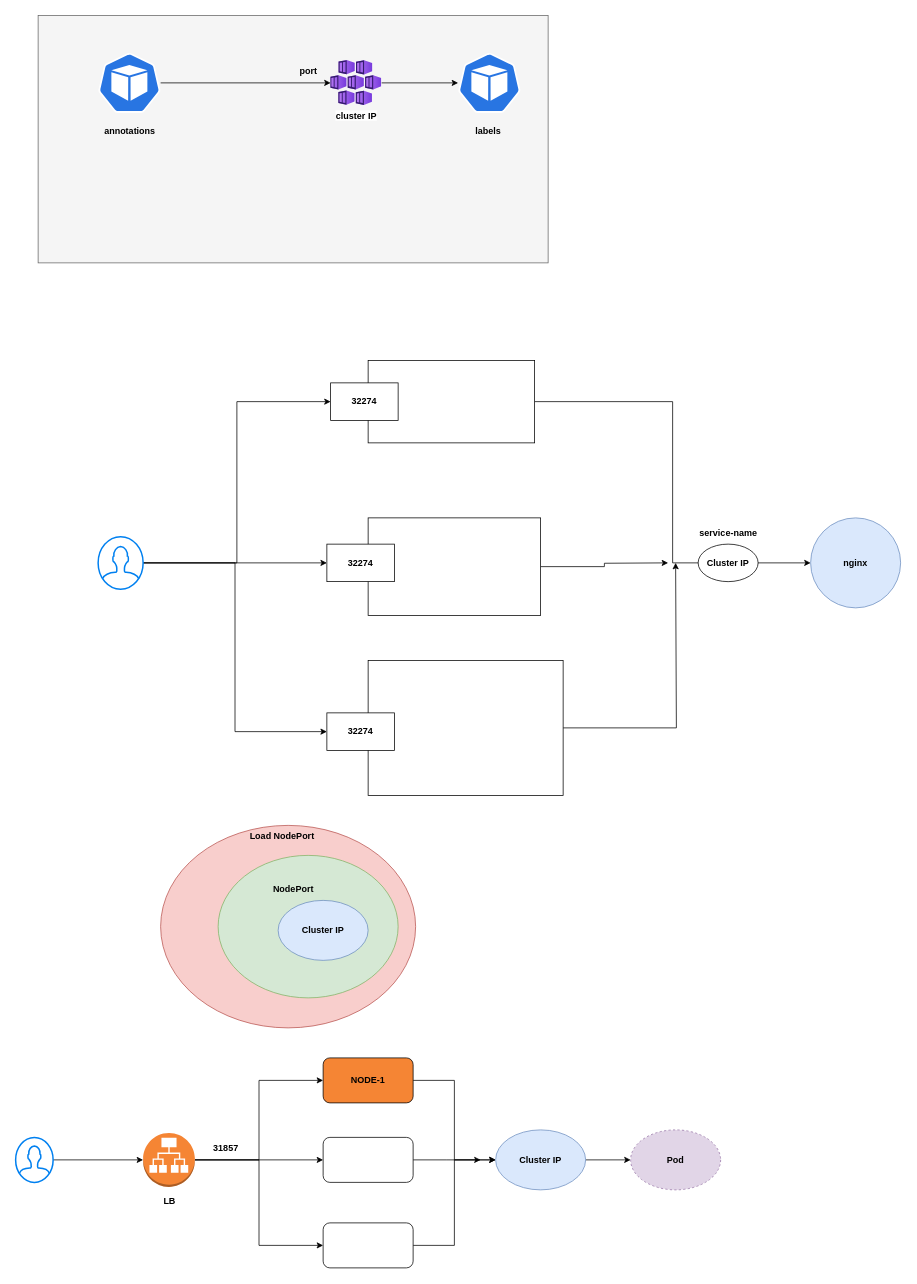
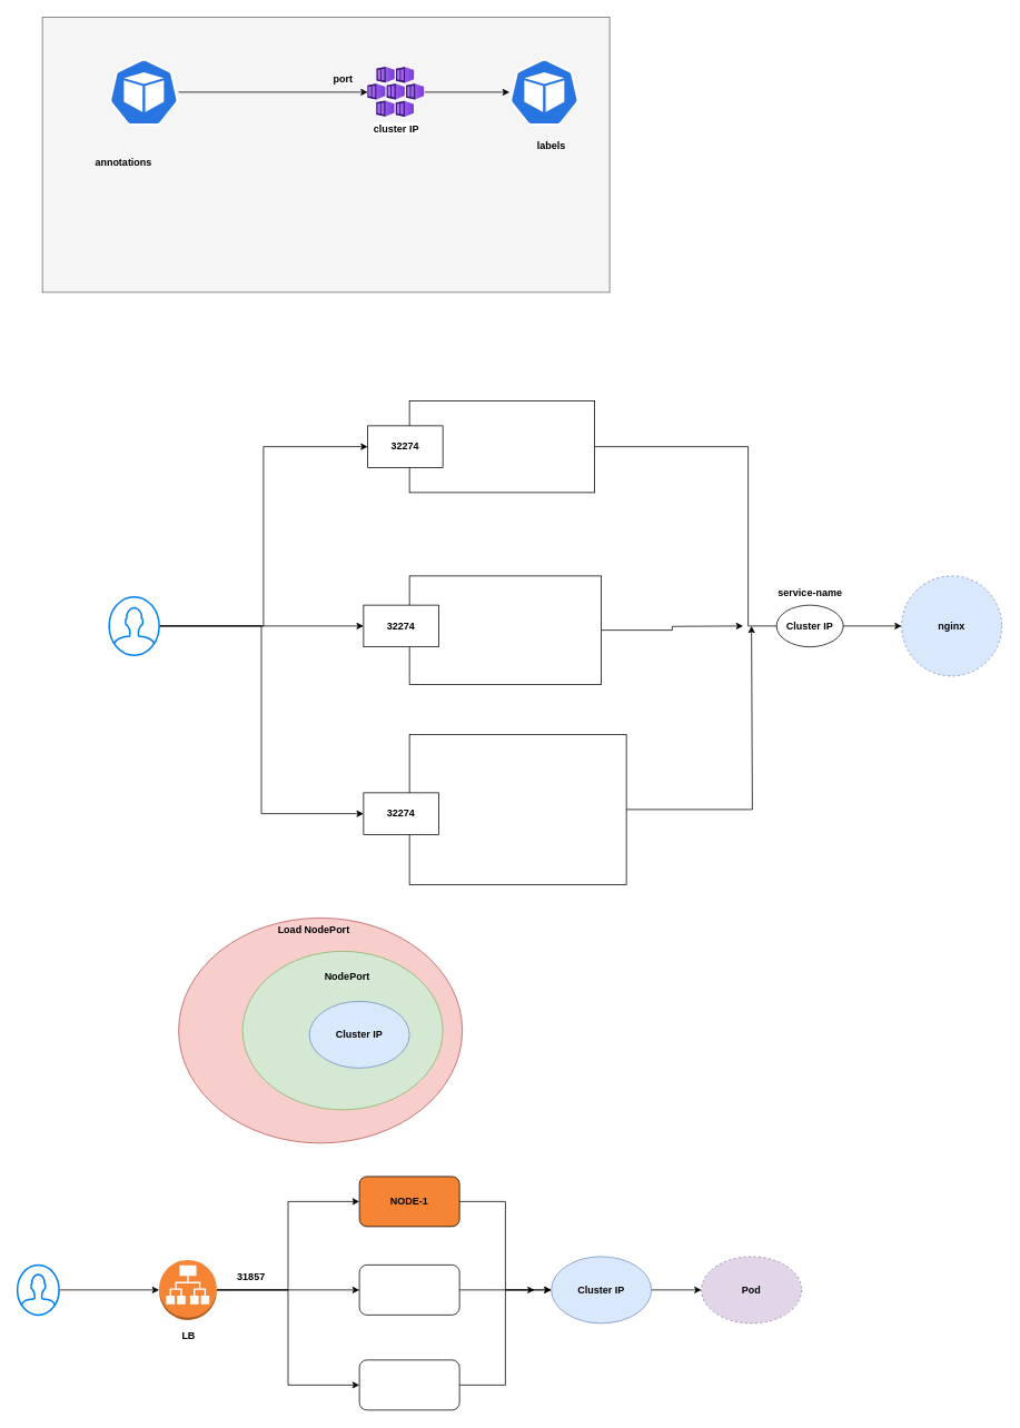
  <mxCell id="0" />
  <mxCell id="1" parent="0" />
  <mxCell id="2" value="" style="ellipse;whiteSpace=wrap;html=1;fillColor=#f8cecc;strokeColor=#b85450;" vertex="1" parent="1"><mxGeometry x="213.33" y="1100" width="340" height="270" as="geometry" /></mxCell>
  <mxCell id="3" value="" style="rounded=0;whiteSpace=wrap;html=1;fillColor=#f5f5f5;fontColor=#333333;strokeColor=#666666;" vertex="1" parent="1"><mxGeometry x="50" y="20" width="680" height="330" as="geometry" /></mxCell>
  <mxCell id="4" value="" style="aspect=fixed;sketch=0;html=1;dashed=0;whitespace=wrap;verticalLabelPosition=bottom;verticalAlign=top;fillColor=#2875E2;strokeColor=#ffffff;points=[[0.005,0.63,0],[0.1,0.2,0],[0.9,0.2,0],[0.5,0,0],[0.995,0.63,0],[0.72,0.99,0],[0.5,1,0],[0.28,0.99,0]];shape=mxgraph.kubernetes.icon2;prIcon=pod" vertex="1" parent="1"><mxGeometry x="610" y="70" width="83.33" height="80" as="geometry" /></mxCell>
  <mxCell id="5" style="edgeStyle=orthogonalEdgeStyle;rounded=0;orthogonalLoop=1;jettySize=auto;html=1;" edge="1" parent="1" source="6" target="4"><mxGeometry relative="1" as="geometry" /></mxCell>
  <mxCell id="6" value="&lt;b&gt;cluster IP&lt;/b&gt;" style="image;aspect=fixed;html=1;points=[];align=center;fontSize=12;image=img/lib/azure2/compute/Kubernetes_Services.svg;" vertex="1" parent="1"><mxGeometry x="440" y="80" width="68" height="60" as="geometry" /></mxCell>
  <mxCell id="7" style="edgeStyle=orthogonalEdgeStyle;rounded=0;orthogonalLoop=1;jettySize=auto;html=1;" edge="1" parent="1" source="8" target="6"><mxGeometry relative="1" as="geometry" /></mxCell>
  <mxCell id="8" value="" style="aspect=fixed;sketch=0;html=1;dashed=0;whitespace=wrap;verticalLabelPosition=bottom;verticalAlign=top;fillColor=#2875E2;strokeColor=#ffffff;points=[[0.005,0.63,0],[0.1,0.2,0],[0.9,0.2,0],[0.5,0,0],[0.995,0.63,0],[0.72,0.99,0],[0.5,1,0],[0.28,0.99,0]];shape=mxgraph.kubernetes.icon2;prIcon=pod" vertex="1" parent="1"><mxGeometry x="130" y="70" width="83.33" height="80" as="geometry" /></mxCell>
- <mxCell id="9" value="&lt;b&gt;annotations&lt;/b&gt;" style="text;html=1;align=center;verticalAlign=middle;resizable=0;points=[];autosize=1;strokeColor=none;fillColor=none;" vertex="1" parent="1"><mxGeometry x="126.66" y="160" width="90" height="30" as="geometry" /></mxCell>
- <mxCell id="10" value="&lt;b&gt;labels&lt;/b&gt;" style="text;html=1;align=center;verticalAlign=middle;resizable=0;points=[];autosize=1;strokeColor=none;fillColor=none;" vertex="1" parent="1"><mxGeometry x="620" y="160" width="60" height="30" as="geometry" /></mxCell>
+ <mxCell id="9" value="&lt;b&gt;annotations&lt;/b&gt;" style="text;html=1;align=center;verticalAlign=middle;resizable=0;points=[];autosize=1;strokeColor=none;fillColor=none;" vertex="1" parent="1"><mxGeometry x="101.66" y="180" width="90" height="30" as="geometry" /></mxCell>
+ <mxCell id="10" value="&lt;b&gt;labels&lt;/b&gt;" style="text;html=1;align=center;verticalAlign=middle;resizable=0;points=[];autosize=1;strokeColor=none;fillColor=none;" vertex="1" parent="1"><mxGeometry x="630" y="160" width="60" height="30" as="geometry" /></mxCell>
  <mxCell id="11" value="&lt;b&gt;port&lt;/b&gt;" style="text;html=1;align=center;verticalAlign=middle;resizable=0;points=[];autosize=1;strokeColor=none;fillColor=none;" vertex="1" parent="1"><mxGeometry x="385" y="80" width="50" height="30" as="geometry" /></mxCell>
  <mxCell id="12" style="edgeStyle=orthogonalEdgeStyle;rounded=0;orthogonalLoop=1;jettySize=auto;html=1;entryX=0;entryY=0.5;entryDx=0;entryDy=0;" edge="1" parent="1" source="13" target="18"><mxGeometry relative="1" as="geometry" /></mxCell>
  <mxCell id="13" value="" style="rounded=0;whiteSpace=wrap;html=1;" vertex="1" parent="1"><mxGeometry x="490" y="480" width="222" height="110" as="geometry" /></mxCell>
  <mxCell id="14" style="edgeStyle=orthogonalEdgeStyle;rounded=0;orthogonalLoop=1;jettySize=auto;html=1;" edge="1" parent="1" source="15"><mxGeometry relative="1" as="geometry"><mxPoint x="890" y="750" as="targetPoint" /></mxGeometry></mxCell>
  <mxCell id="15" value="" style="rounded=0;whiteSpace=wrap;html=1;" vertex="1" parent="1"><mxGeometry x="490" y="690" width="230" height="130" as="geometry" /></mxCell>
  <mxCell id="16" style="edgeStyle=orthogonalEdgeStyle;rounded=0;orthogonalLoop=1;jettySize=auto;html=1;" edge="1" parent="1" source="17"><mxGeometry relative="1" as="geometry"><mxPoint x="900" y="750" as="targetPoint" /><Array as="points"><mxPoint x="901" y="970" /></Array></mxGeometry></mxCell>
  <mxCell id="17" value="" style="rounded=0;whiteSpace=wrap;html=1;" vertex="1" parent="1"><mxGeometry x="490" y="880" width="260" height="180" as="geometry" /></mxCell>
- <mxCell id="18" value="&lt;b&gt;nginx&lt;/b&gt;" style="ellipse;whiteSpace=wrap;html=1;fillColor=#dae8fc;strokeColor=#6c8ebf;" vertex="1" parent="1"><mxGeometry x="1080" y="690" width="120" height="120" as="geometry" /></mxCell>
+ <mxCell id="18" value="&lt;b&gt;nginx&lt;/b&gt;" style="ellipse;whiteSpace=wrap;html=1;fillColor=#dae8fc;strokeColor=#6c8ebf;dashed=1;" vertex="1" parent="1"><mxGeometry x="1080" y="690" width="120" height="120" as="geometry" /></mxCell>
  <mxCell id="19" value="&lt;b&gt;32274&lt;/b&gt;" style="rounded=0;whiteSpace=wrap;html=1;" vertex="1" parent="1"><mxGeometry x="440" y="510" width="90" height="50" as="geometry" /></mxCell>
  <mxCell id="20" style="edgeStyle=orthogonalEdgeStyle;rounded=0;orthogonalLoop=1;jettySize=auto;html=1;entryX=0;entryY=0.5;entryDx=0;entryDy=0;" edge="1" parent="1" source="23" target="19"><mxGeometry relative="1" as="geometry" /></mxCell>
  <mxCell id="21" style="edgeStyle=orthogonalEdgeStyle;rounded=0;orthogonalLoop=1;jettySize=auto;html=1;" edge="1" parent="1" source="23" target="24"><mxGeometry relative="1" as="geometry" /></mxCell>
  <mxCell id="22" style="edgeStyle=orthogonalEdgeStyle;rounded=0;orthogonalLoop=1;jettySize=auto;html=1;entryX=0;entryY=0.5;entryDx=0;entryDy=0;" edge="1" parent="1" source="23" target="25"><mxGeometry relative="1" as="geometry" /></mxCell>
  <mxCell id="23" value="" style="html=1;verticalLabelPosition=bottom;align=center;labelBackgroundColor=#ffffff;verticalAlign=top;strokeWidth=2;strokeColor=#0080F0;shadow=0;dashed=0;shape=mxgraph.ios7.icons.user;" vertex="1" parent="1"><mxGeometry x="130" y="715" width="60" height="70" as="geometry" /></mxCell>
  <mxCell id="24" value="&lt;b&gt;32274&lt;/b&gt;" style="rounded=0;whiteSpace=wrap;html=1;" vertex="1" parent="1"><mxGeometry x="435" y="725" width="90" height="50" as="geometry" /></mxCell>
  <mxCell id="25" value="&lt;b&gt;32274&lt;/b&gt;" style="rounded=0;whiteSpace=wrap;html=1;" vertex="1" parent="1"><mxGeometry x="435" y="950" width="90" height="50" as="geometry" /></mxCell>
  <mxCell id="26" value="" style="ellipse;whiteSpace=wrap;html=1;fillColor=#d5e8d4;strokeColor=#82b366;" vertex="1" parent="1"><mxGeometry x="290" y="1140" width="240" height="190" as="geometry" /></mxCell>
  <mxCell id="27" value="&lt;b&gt;Cluster IP&lt;/b&gt;" style="ellipse;whiteSpace=wrap;html=1;fillColor=#dae8fc;strokeColor=#6c8ebf;" vertex="1" parent="1"><mxGeometry x="370" y="1200" width="120" height="80" as="geometry" /></mxCell>
- <mxCell id="28" value="&lt;b&gt;NodePort&lt;/b&gt;" style="text;html=1;align=center;verticalAlign=middle;resizable=0;points=[];autosize=1;strokeColor=none;fillColor=none;" vertex="1" parent="1"><mxGeometry x="350" y="1170" width="80" height="30" as="geometry" /></mxCell>
+ <mxCell id="28" value="&lt;b&gt;NodePort&lt;/b&gt;" style="text;html=1;align=center;verticalAlign=middle;resizable=0;points=[];autosize=1;strokeColor=none;fillColor=none;" vertex="1" parent="1"><mxGeometry x="375" y="1155" width="80" height="30" as="geometry" /></mxCell>
  <mxCell id="29" value="&lt;b&gt;Load NodePort&lt;/b&gt;" style="text;html=1;align=center;verticalAlign=middle;resizable=0;points=[];autosize=1;strokeColor=none;fillColor=none;" vertex="1" parent="1"><mxGeometry x="320" y="1100" width="110" height="30" as="geometry" /></mxCell>
  <mxCell id="30" style="edgeStyle=orthogonalEdgeStyle;rounded=0;orthogonalLoop=1;jettySize=auto;html=1;entryX=0;entryY=0.5;entryDx=0;entryDy=0;" edge="1" parent="1" source="33" target="37"><mxGeometry relative="1" as="geometry" /></mxCell>
  <mxCell id="31" style="edgeStyle=orthogonalEdgeStyle;rounded=0;orthogonalLoop=1;jettySize=auto;html=1;entryX=0;entryY=0.5;entryDx=0;entryDy=0;" edge="1" parent="1" source="33" target="39"><mxGeometry relative="1" as="geometry" /></mxCell>
  <mxCell id="32" style="edgeStyle=orthogonalEdgeStyle;rounded=0;orthogonalLoop=1;jettySize=auto;html=1;entryX=0;entryY=0.5;entryDx=0;entryDy=0;" edge="1" parent="1" source="33" target="41"><mxGeometry relative="1" as="geometry" /></mxCell>
  <mxCell id="33" value="" style="outlineConnect=0;dashed=0;verticalLabelPosition=bottom;verticalAlign=top;align=center;html=1;shape=mxgraph.aws3.application_load_balancer;fillColor=#F58534;gradientColor=none;" vertex="1" parent="1"><mxGeometry x="190" y="1510" width="69" height="72" as="geometry" /></mxCell>
  <mxCell id="34" style="edgeStyle=orthogonalEdgeStyle;rounded=0;orthogonalLoop=1;jettySize=auto;html=1;" edge="1" parent="1" source="35" target="33"><mxGeometry relative="1" as="geometry" /></mxCell>
  <mxCell id="35" value="" style="html=1;verticalLabelPosition=bottom;align=center;labelBackgroundColor=#ffffff;verticalAlign=top;strokeWidth=2;strokeColor=#0080F0;shadow=0;dashed=0;shape=mxgraph.ios7.icons.user;" vertex="1" parent="1"><mxGeometry x="20" y="1516" width="50" height="60" as="geometry" /></mxCell>
  <mxCell id="36" style="edgeStyle=orthogonalEdgeStyle;rounded=0;orthogonalLoop=1;jettySize=auto;html=1;entryX=0;entryY=0.5;entryDx=0;entryDy=0;" edge="1" parent="1" source="37" target="45"><mxGeometry relative="1" as="geometry" /></mxCell>
  <mxCell id="37" value="&lt;b&gt;NODE-1&lt;/b&gt;" style="rounded=1;whiteSpace=wrap;html=1;fillColor=#f58534;" vertex="1" parent="1"><mxGeometry x="430" y="1410" width="120" height="60" as="geometry" /></mxCell>
  <mxCell id="38" style="edgeStyle=orthogonalEdgeStyle;rounded=0;orthogonalLoop=1;jettySize=auto;html=1;" edge="1" parent="1" source="39"><mxGeometry relative="1" as="geometry"><mxPoint x="640" y="1546" as="targetPoint" /></mxGeometry></mxCell>
  <mxCell id="39" value="" style="rounded=1;whiteSpace=wrap;html=1;" vertex="1" parent="1"><mxGeometry x="430" y="1516" width="120" height="60" as="geometry" /></mxCell>
  <mxCell id="40" style="edgeStyle=orthogonalEdgeStyle;rounded=0;orthogonalLoop=1;jettySize=auto;html=1;entryX=0;entryY=0.5;entryDx=0;entryDy=0;" edge="1" parent="1" source="41" target="45"><mxGeometry relative="1" as="geometry" /></mxCell>
  <mxCell id="41" value="" style="rounded=1;whiteSpace=wrap;html=1;" vertex="1" parent="1"><mxGeometry x="430" y="1630" width="120" height="60" as="geometry" /></mxCell>
  <mxCell id="42" value="&lt;b&gt;31857&lt;/b&gt;" style="text;html=1;align=center;verticalAlign=middle;resizable=0;points=[];autosize=1;strokeColor=none;fillColor=none;" vertex="1" parent="1"><mxGeometry x="270" y="1516" width="60" height="30" as="geometry" /></mxCell>
  <mxCell id="43" value="&lt;b&gt;Pod&lt;/b&gt;" style="ellipse;whiteSpace=wrap;html=1;fillColor=#e1d5e7;strokeColor=#9673a6;dashed=1;" vertex="1" parent="1"><mxGeometry x="840" y="1506" width="120" height="80" as="geometry" /></mxCell>
  <mxCell id="44" style="edgeStyle=orthogonalEdgeStyle;rounded=0;orthogonalLoop=1;jettySize=auto;html=1;entryX=0;entryY=0.5;entryDx=0;entryDy=0;" edge="1" parent="1" source="45" target="43"><mxGeometry relative="1" as="geometry" /></mxCell>
  <mxCell id="45" value="&lt;b&gt;Cluster IP&lt;/b&gt;" style="ellipse;whiteSpace=wrap;html=1;fillColor=#dae8fc;strokeColor=#6c8ebf;" vertex="1" parent="1"><mxGeometry x="660" y="1506" width="120" height="80" as="geometry" /></mxCell>
  <mxCell id="46" value="&lt;b&gt;LB&lt;/b&gt;" style="text;html=1;align=center;verticalAlign=middle;resizable=0;points=[];autosize=1;strokeColor=none;fillColor=none;" vertex="1" parent="1"><mxGeometry x="204.5" y="1586" width="40" height="30" as="geometry" /></mxCell>
  <mxCell id="47" value="&lt;b&gt;Cluster IP&lt;/b&gt;" style="ellipse;whiteSpace=wrap;html=1;" vertex="1" parent="1"><mxGeometry x="930" y="725" width="80" height="50" as="geometry" /></mxCell>
  <mxCell id="48" value="&lt;b&gt;service-name&lt;/b&gt;" style="text;html=1;align=center;verticalAlign=middle;resizable=0;points=[];autosize=1;strokeColor=none;fillColor=none;" vertex="1" parent="1"><mxGeometry x="920" y="695" width="100" height="30" as="geometry" /></mxCell>
